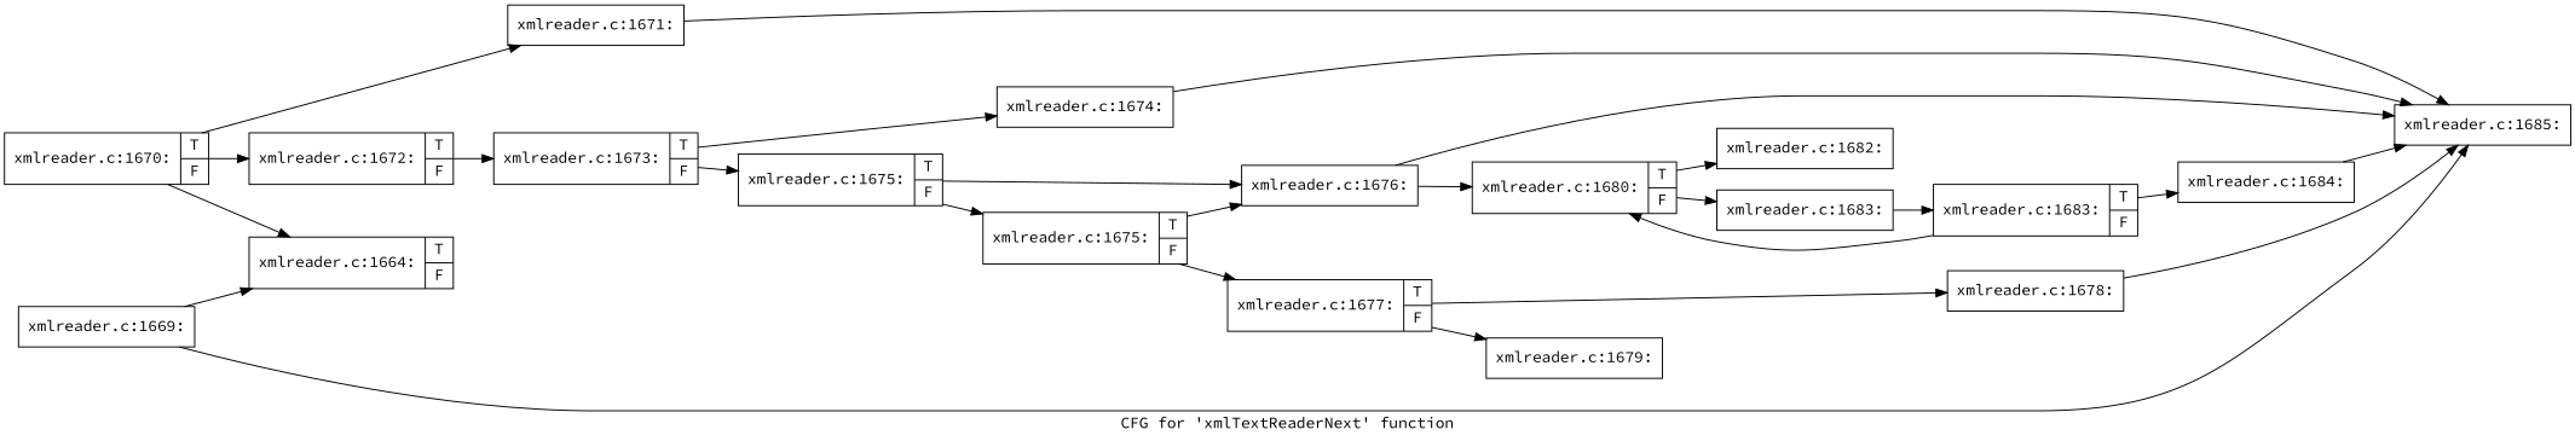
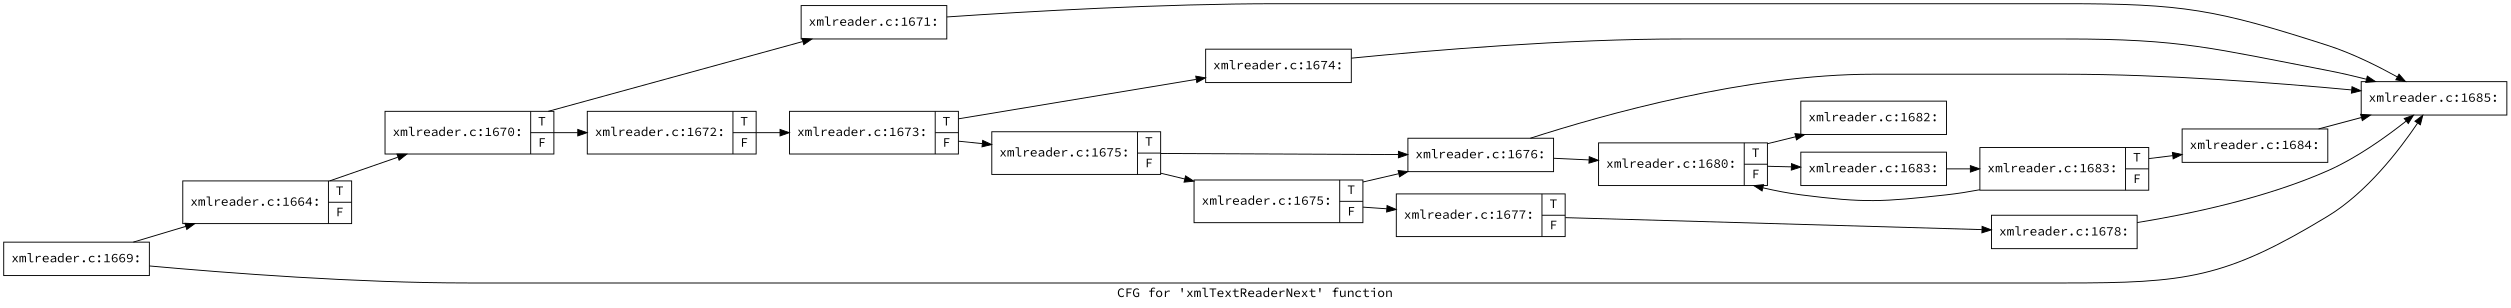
  digraph {
    fontname="Source Code Pro"
    label="CFG for 'xmlTextReaderNext' function"
    rankdir=LR
    node [fontname="Source Code Pro" shape=record]
    edge [fontname="Source Code Pro"]
    n1 [label="{xmlreader.c:1664:|{<s0>T|<s1>F}}"]
    n2 [label="{xmlreader.c:1670:|{<s0>T|<s1>F}}"]
    n3 [label="{xmlreader.c:1669:}"]
    n4 [label="{xmlreader.c:1685:}"]
    n5 [label="{xmlreader.c:1671:}"]
    n6 [label="{xmlreader.c:1672:|{<s0>T|<s1>F}}"]
    n7 [label="{xmlreader.c:1673:|{<s0>T|<s1>F}}"]
    n8 [label="{xmlreader.c:1674:}"]
    n9 [label="{xmlreader.c:1675:|{<s0>T|<s1>F}}"]
    n10 [label="{xmlreader.c:1676:}"]
    n11 [label="{xmlreader.c:1675:|{<s0>T|<s1>F}}"]
    n12 [label="{xmlreader.c:1680:|{<s0>T|<s1>F}}"]
    n13 [label="{xmlreader.c:1677:|{<s0>T|<s1>F}}"]
    n14 [label="{xmlreader.c:1678:}"]
-   n15 [label="{xmlreader.c:1679:}"]
    n16 [label="{xmlreader.c:1682:}"]
    n17 [label="{xmlreader.c:1683:}"]
    n18 [label="{xmlreader.c:1683:|{<s0>T|<s1>F}}"]
    n19 [label="{xmlreader.c:1684:}"]
-   n2 -> n1
+   n1 -> n2
    n2 -> n5
    n2 -> n6
    n3 -> n1
    n3 -> n4
    n5 -> n4
    n6 -> n7
    n7 -> n8
    n7 -> n9
    n8 -> n4
    n9 -> n10
    n9 -> n11
    n10 -> n4
    n10 -> n12
    n11 -> n10
    n11 -> n13
    n12 -> n16
    n12 -> n17
    n13 -> n14
-   n13 -> n15
    n14 -> n4
    n17 -> n18
    n18 -> n12
    n18 -> n19
    n19 -> n4
  }
